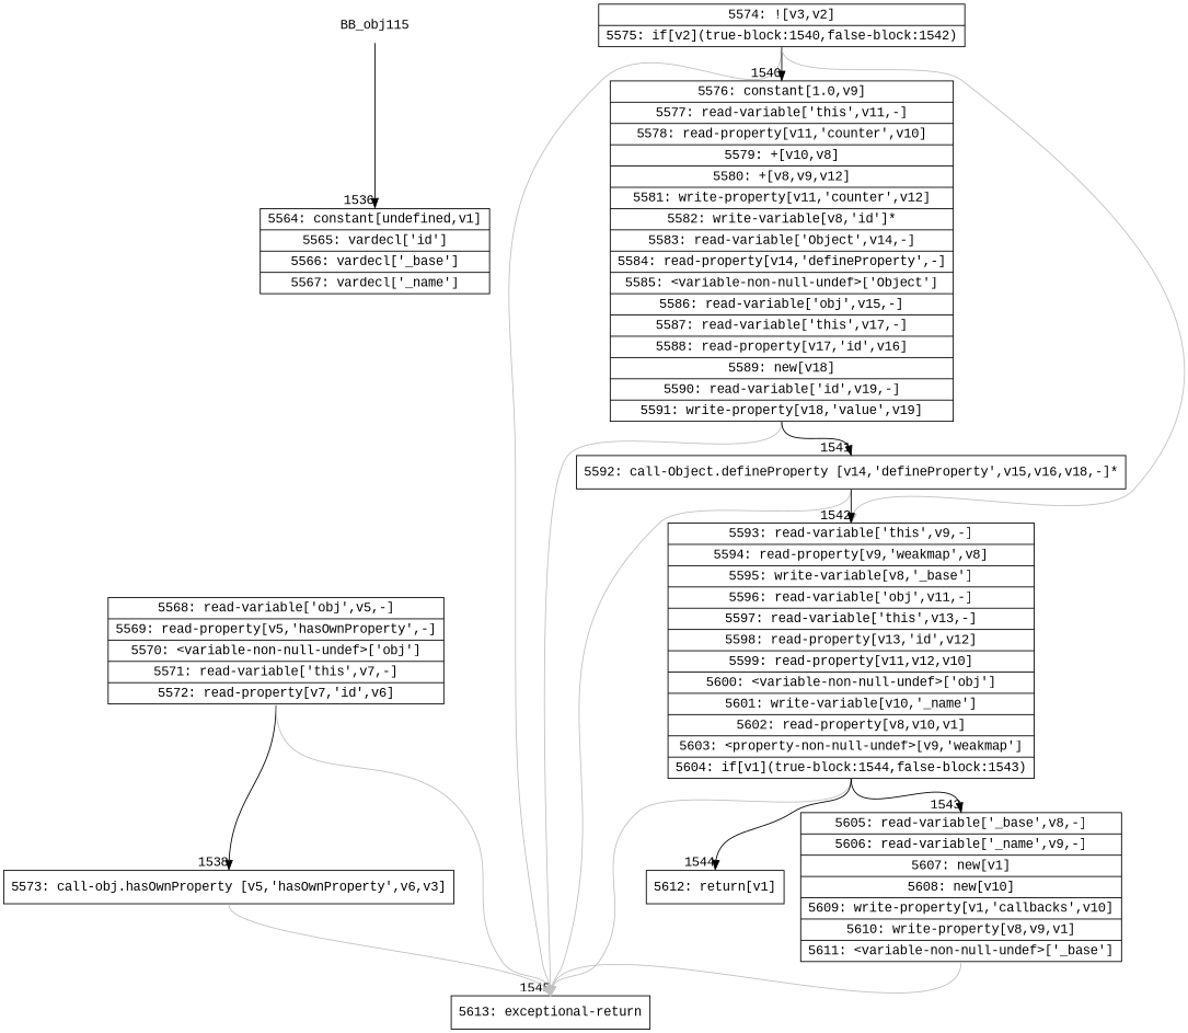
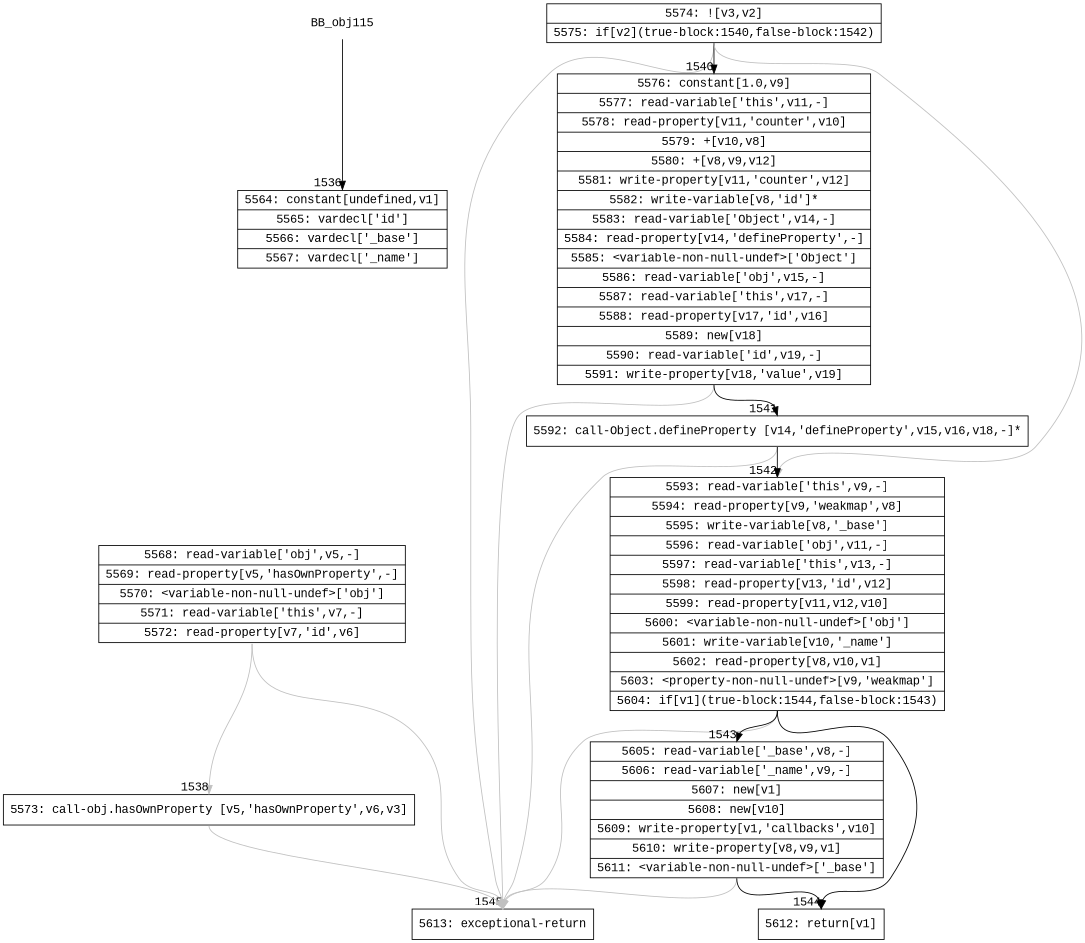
  digraph {
    fontname="Liberation Mono"
    rankdir=TD
    node [fontname="Liberation Mono" shape=record]
    edge [fontname="Liberation Mono" headport=n tailport=s]
    n1 [label=BB_obj115 shape=none]
    n2 [label="{5564: constant[undefined,v1]|5565: vardecl['id']|5566: vardecl['_base']|5567: vardecl['_name']}"]
    n3 [label="{5568: read-variable['obj',v5,-]|5569: read-property[v5,'hasOwnProperty',-]|5570: \<variable-non-null-undef\>['obj']|5571: read-variable['this',v7,-]|5572: read-property[v7,'id',v6]}"]
    n4 [label="{5573: call-obj.hasOwnProperty [v5,'hasOwnProperty',v6,v3]}"]
    n5 [label="{5613: exceptional-return}"]
    n6 [label="{5574: ![v3,v2]|5575: if[v2](true-block:1540,false-block:1542)}"]
    n7 [label="{5576: constant[1.0,v9]|5577: read-variable['this',v11,-]|5578: read-property[v11,'counter',v10]|5579: +[v10,v8]|5580: +[v8,v9,v12]|5581: write-property[v11,'counter',v12]|5582: write-variable[v8,'id']*|5583: read-variable['Object',v14,-]|5584: read-property[v14,'defineProperty',-]|5585: \<variable-non-null-undef\>['Object']|5586: read-variable['obj',v15,-]|5587: read-variable['this',v17,-]|5588: read-property[v17,'id',v16]|5589: new[v18]|5590: read-variable['id',v19,-]|5591: write-property[v18,'value',v19]}"]
    n8 [label="{5593: read-variable['this',v9,-]|5594: read-property[v9,'weakmap',v8]|5595: write-variable[v8,'_base']|5596: read-variable['obj',v11,-]|5597: read-variable['this',v13,-]|5598: read-property[v13,'id',v12]|5599: read-property[v11,v12,v10]|5600: \<variable-non-null-undef\>['obj']|5601: write-variable[v10,'_name']|5602: read-property[v8,v10,v1]|5603: \<property-non-null-undef\>[v9,'weakmap']|5604: if[v1](true-block:1544,false-block:1543)}"]
    n9 [label="{5592: call-Object.defineProperty [v14,'defineProperty',v15,v16,v18,-]*}"]
    n10 [label="{5612: return[v1]}"]
    n11 [label="{5605: read-variable['_base',v8,-]|5606: read-variable['_name',v9,-]|5607: new[v1]|5608: new[v10]|5609: write-property[v1,'callbacks',v10]|5610: write-property[v8,v9,v1]|5611: \<variable-non-null-undef\>['_base']}"]
    n1 -> n2 [headlabel="    1536"]
-   n3 -> n4 [headlabel="      1538"]
+   n3 -> n4 [headlabel="      1538" color=gray]
    n3 -> n5 [color=gray headlabel="      1545"]
    n4 -> n5 [color=gray]
    n6 -> n5 [color=gray]
    n6 -> n7 [headlabel="      1540"]
    n6 -> n8 [color=gray headlabel="      1542"]
    n7 -> n5 [color=gray]
    n7 -> n9 [headlabel="      1541"]
    n8 -> n5 [color=gray]
    n8 -> n10 [headlabel="      1544"]
    n8 -> n11 [headlabel="      1543"]
    n9 -> n5 [color=gray]
    n9 -> n8
    n11 -> n5 [color=gray]
+   n11 -> n10
  }
